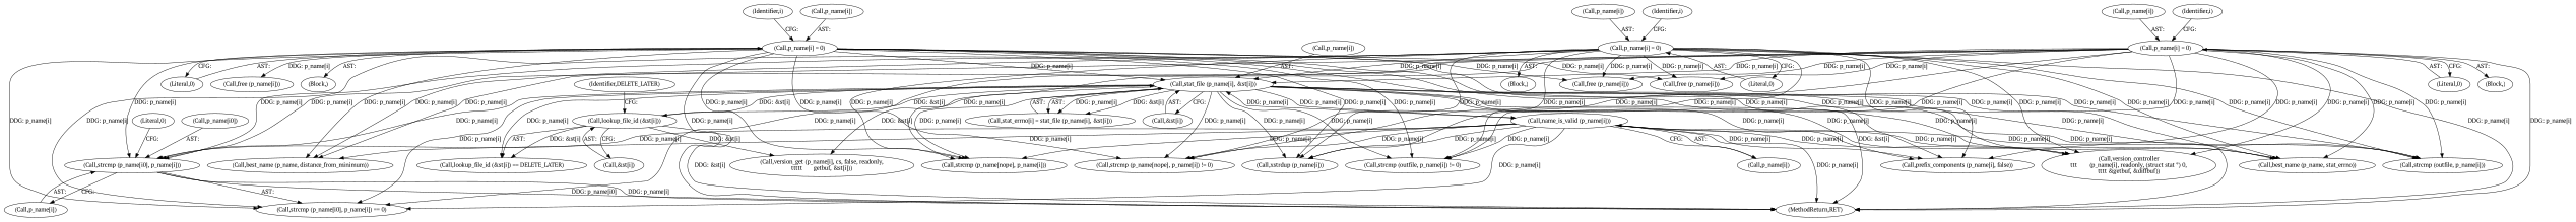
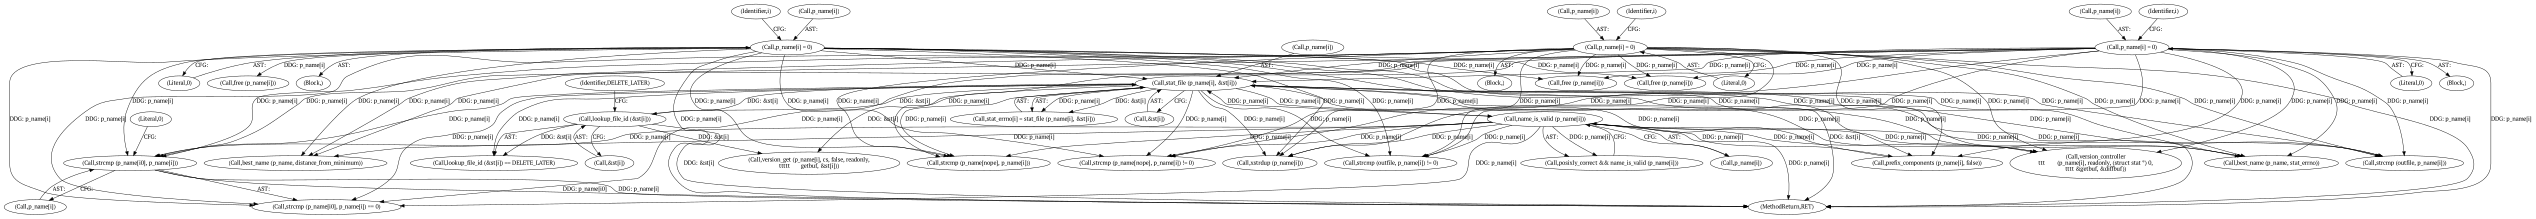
  digraph {
    fontname="PT Serif"
    node [fontname="PT Serif"]
    edge [fontname="PT Serif"]
    n1 [label="(Call,strcmp (p_name[i0], p_name[i]))"]
    n2 [label="(Call,p_name[i])"]
    n3 [label="(MethodReturn,RET)"]
    n4 [label="(Call,strcmp (p_name[i0], p_name[i]) == 0)"]
    n5 [label="(Call,p_name[i] = 0)"]
    n6 [label="(Call,stat_file (p_name[i], &st[i]))"]
    n7 [label="(Call,free (p_name[i]))"]
    n8 [label="(Call,free (p_name[i]))"]
    n9 [label="(Call,prefix_components (p_name[i], false))"]
    n10 [label="(Call,strcmp (outfile, p_name[i]))"]
    n11 [label="(Call,version_controller\n\t\t\t        (p_name[i], readonly, (struct stat *) 0,\n\t\t\t\t &getbuf, &diffbuf))"]
    n12 [label="(Call,strcmp (p_name[nope], p_name[i]))"]
    n13 [label="(Block,)"]
    n14 [label="(Call,best_name (p_name, stat_errno))"]
    n15 [label="(Literal,0)"]
    n16 [label="(Call,strcmp (outfile, p_name[i]) != 0)"]
    n17 [label="(Call,best_name (p_name, distance_from_minimum))"]
    n18 [label="(Call,free (p_name[i]))"]
    n19 [label="(Call,strcmp (p_name[nope], p_name[i]) != 0)"]
    n20 [label="(Call,xstrdup (p_name[i]))"]
    n21 [label="(Call,name_is_valid (p_name[i]))"]
    n22 [label="(Call,lookup_file_id (&st[i]))"]
    n23 [label="(Call,version_get (p_name[i], cs, false, readonly,\n\t\t\t\t\t       getbuf, &st[i]))"]
    n24 [label="(Call,&st[i])"]
    n25 [label="(Call,stat_errno[i] = stat_file (p_name[i], &st[i]))"]
    n26 [label="(Call,lookup_file_id (&st[i]) == DELETE_LATER)"]
    n27 [label="(Call,p_name[i] = 0)"]
    n28 [label="(Literal,0)"]
    n29 [label="(Block,)"]
+   n30 [label="(Call,posixly_correct && name_is_valid (p_name[i]))"]
    n31 [label="(Call,p_name[i])"]
    n32 [label="(Call,&st[i])"]
    n33 [label="(Call,p_name[i] = 0)"]
    n34 [label="(Literal,0)"]
    n35 [label="(Block,)"]
    n36 [label="(Literal,0)"]
    n37 [label="(Call,p_name[i])"]
    n38 [label="(Identifier,DELETE_LATER)"]
    n39 [label="(Identifier,i)"]
    n40 [label="(Call,p_name[i])"]
    n41 [label="(Call,p_name[i])"]
    n42 [label="(Call,p_name[i])"]
-   n43 [label="(Call,p_name[i0])"]
    n44 [label="(Identifier,i)"]
    n45 [label="(Identifier,i)"]
    n1 -> n2 [label="CFG: "]
    n1 -> n3 [label="DDG: p_name[i]"]
    n1 -> n3 [label="DDG: p_name[i0]"]
    n1 -> n4 [label="AST: "]
    n2 -> n1 [label="AST: "]
    n5 -> n1 [label="DDG: p_name[i]"]
    n5 -> n3 [label="DDG: p_name[i]"]
    n5 -> n4 [label="DDG: p_name[i]"]
    n5 -> n6 [label="DDG: p_name[i]"]
    n5 -> n7 [label="DDG: p_name[i]"]
    n5 -> n8 [label="DDG: p_name[i]"]
    n5 -> n9 [label="DDG: p_name[i]"]
    n5 -> n10 [label="DDG: p_name[i]"]
    n5 -> n11 [label="DDG: p_name[i]"]
    n5 -> n12 [label="DDG: p_name[i]"]
    n5 -> n13 [label="AST: "]
    n5 -> n14 [label="DDG: p_name[i]"]
    n5 -> n15 [label="CFG: "]
    n5 -> n16 [label="DDG: p_name[i]"]
    n5 -> n17 [label="DDG: p_name[i]"]
    n5 -> n18 [label="DDG: p_name[i]"]
    n5 -> n19 [label="DDG: p_name[i]"]
    n5 -> n20 [label="DDG: p_name[i]"]
    n6 -> n1 [label="DDG: p_name[i]"]
    n6 -> n3 [label="DDG: p_name[i]"]
    n6 -> n3 [label="DDG: &st[i]"]
    n6 -> n4 [label="DDG: p_name[i]"]
-   n6 -> n9 [label="DDG: p_name[i]"]
+   n9 -> n6 [label="DDG: p_name[i]"]
    n6 -> n10 [label="DDG: p_name[i]"]
    n6 -> n11 [label="DDG: p_name[i]"]
    n6 -> n12 [label="DDG: p_name[i]"]
    n6 -> n14 [label="DDG: p_name[i]"]
    n6 -> n16 [label="DDG: p_name[i]"]
    n6 -> n19 [label="DDG: p_name[i]"]
    n6 -> n20 [label="DDG: p_name[i]"]
    n6 -> n21 [label="DDG: p_name[i]"]
    n6 -> n22 [label="DDG: &st[i]"]
    n6 -> n23 [label="DDG: &st[i]"]
    n6 -> n24 [label="CFG: "]
    n6 -> n25 [label="AST: "]
    n6 -> n25 [label="DDG: p_name[i]"]
    n6 -> n25 [label="DDG: &st[i]"]
    n6 -> n26 [label="DDG: p_name[i]"]
    n15 -> n5 [label="AST: "]
    n21 -> n1 [label="DDG: p_name[i]"]
    n21 -> n3 [label="DDG: p_name[i]"]
    n21 -> n4 [label="DDG: p_name[i]"]
    n21 -> n6 [label="DDG: p_name[i]"]
    n21 -> n9 [label="DDG: p_name[i]"]
    n21 -> n10 [label="DDG: p_name[i]"]
    n21 -> n11 [label="DDG: p_name[i]"]
    n21 -> n12 [label="DDG: p_name[i]"]
    n21 -> n14 [label="DDG: p_name[i]"]
    n21 -> n16 [label="DDG: p_name[i]"]
    n21 -> n17 [label="DDG: p_name[i]"]
    n21 -> n19 [label="DDG: p_name[i]"]
    n21 -> n20 [label="DDG: p_name[i]"]
+   n21 -> n30 [label="AST: "]
+   n21 -> n30 [label="DDG: p_name[i]"]
    n21 -> n31 [label="CFG: "]
    n22 -> n3 [label="DDG: &st[i]"]
    n22 -> n6 [label="DDG: &st[i]"]
    n22 -> n23 [label="DDG: &st[i]"]
    n22 -> n26 [label="AST: "]
    n22 -> n26 [label="DDG: &st[i]"]
    n22 -> n32 [label="CFG: "]
    n24 -> n6 [label="AST: "]
    n25 -> n6 [label="AST: "]
    n27 -> n1 [label="DDG: p_name[i]"]
    n27 -> n3 [label="DDG: p_name[i]"]
    n27 -> n4 [label="DDG: p_name[i]"]
    n27 -> n6 [label="DDG: p_name[i]"]
    n27 -> n8 [label="DDG: p_name[i]"]
    n27 -> n9 [label="DDG: p_name[i]"]
    n27 -> n10 [label="DDG: p_name[i]"]
    n27 -> n11 [label="DDG: p_name[i]"]
    n27 -> n12 [label="DDG: p_name[i]"]
    n27 -> n14 [label="DDG: p_name[i]"]
    n27 -> n16 [label="DDG: p_name[i]"]
    n27 -> n17 [label="DDG: p_name[i]"]
    n27 -> n18 [label="DDG: p_name[i]"]
    n27 -> n19 [label="DDG: p_name[i]"]
    n27 -> n20 [label="DDG: p_name[i]"]
    n27 -> n28 [label="CFG: "]
    n27 -> n29 [label="AST: "]
    n28 -> n27 [label="AST: "]
+   n30 -> n21 [label="CFG: "]
    n31 -> n21 [label="AST: "]
    n32 -> n22 [label="AST: "]
    n33 -> n1 [label="DDG: p_name[i]"]
    n33 -> n3 [label="DDG: p_name[i]"]
    n33 -> n4 [label="DDG: p_name[i]"]
    n33 -> n6 [label="DDG: p_name[i]"]
    n33 -> n8 [label="DDG: p_name[i]"]
    n33 -> n9 [label="DDG: p_name[i]"]
    n33 -> n10 [label="DDG: p_name[i]"]
    n33 -> n11 [label="DDG: p_name[i]"]
    n33 -> n12 [label="DDG: p_name[i]"]
    n33 -> n14 [label="DDG: p_name[i]"]
    n33 -> n16 [label="DDG: p_name[i]"]
    n33 -> n17 [label="DDG: p_name[i]"]
    n33 -> n18 [label="DDG: p_name[i]"]
    n33 -> n19 [label="DDG: p_name[i]"]
    n33 -> n20 [label="DDG: p_name[i]"]
    n33 -> n34 [label="CFG: "]
    n33 -> n35 [label="AST: "]
    n34 -> n33 [label="AST: "]
    n36 -> n1 [label="CFG: "]
    n37 -> n6 [label="AST: "]
    n38 -> n22 [label="CFG: "]
    n39 -> n5 [label="CFG: "]
    n40 -> n33 [label="AST: "]
    n41 -> n5 [label="AST: "]
    n42 -> n27 [label="AST: "]
-   n43 -> n1 [label="AST: "]
    n44 -> n27 [label="CFG: "]
    n45 -> n33 [label="CFG: "]
  }
